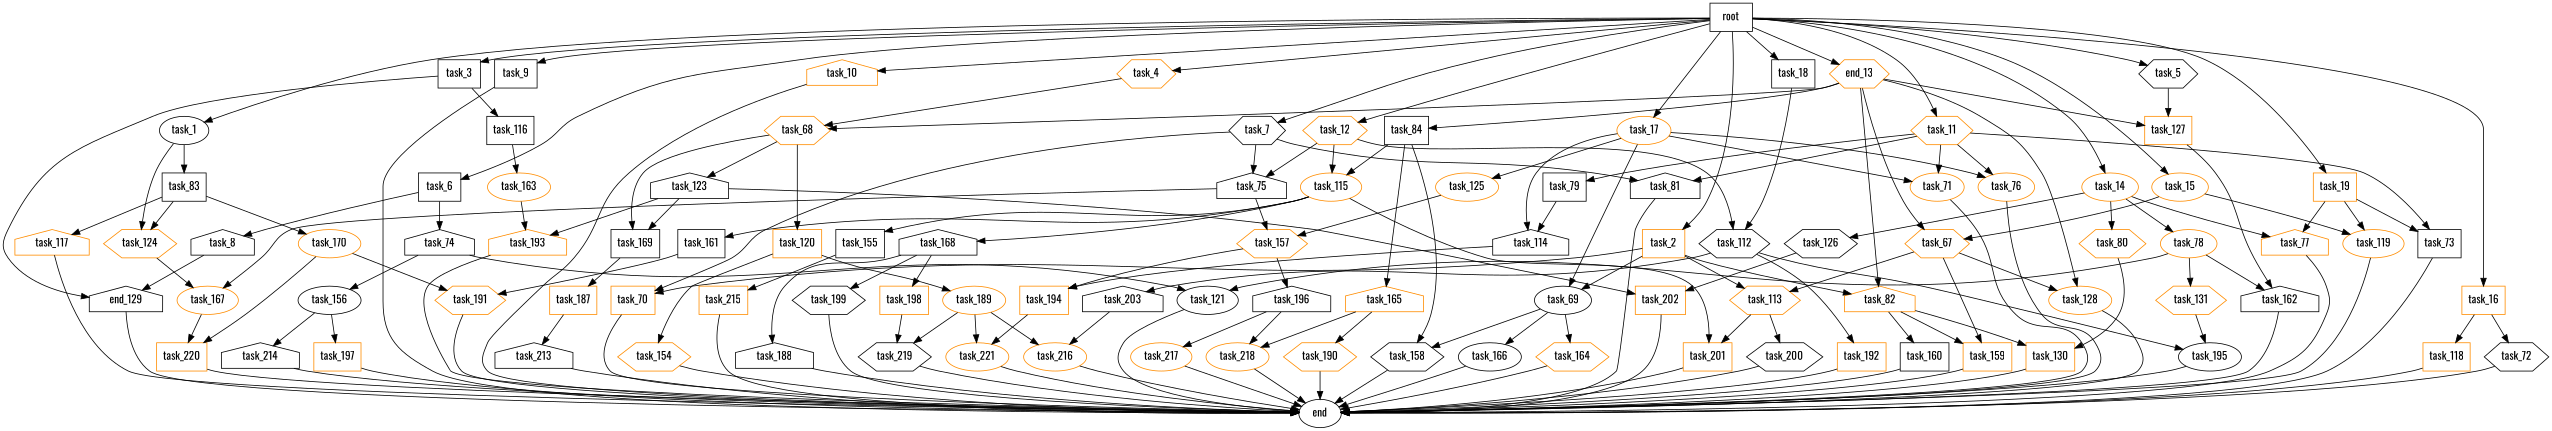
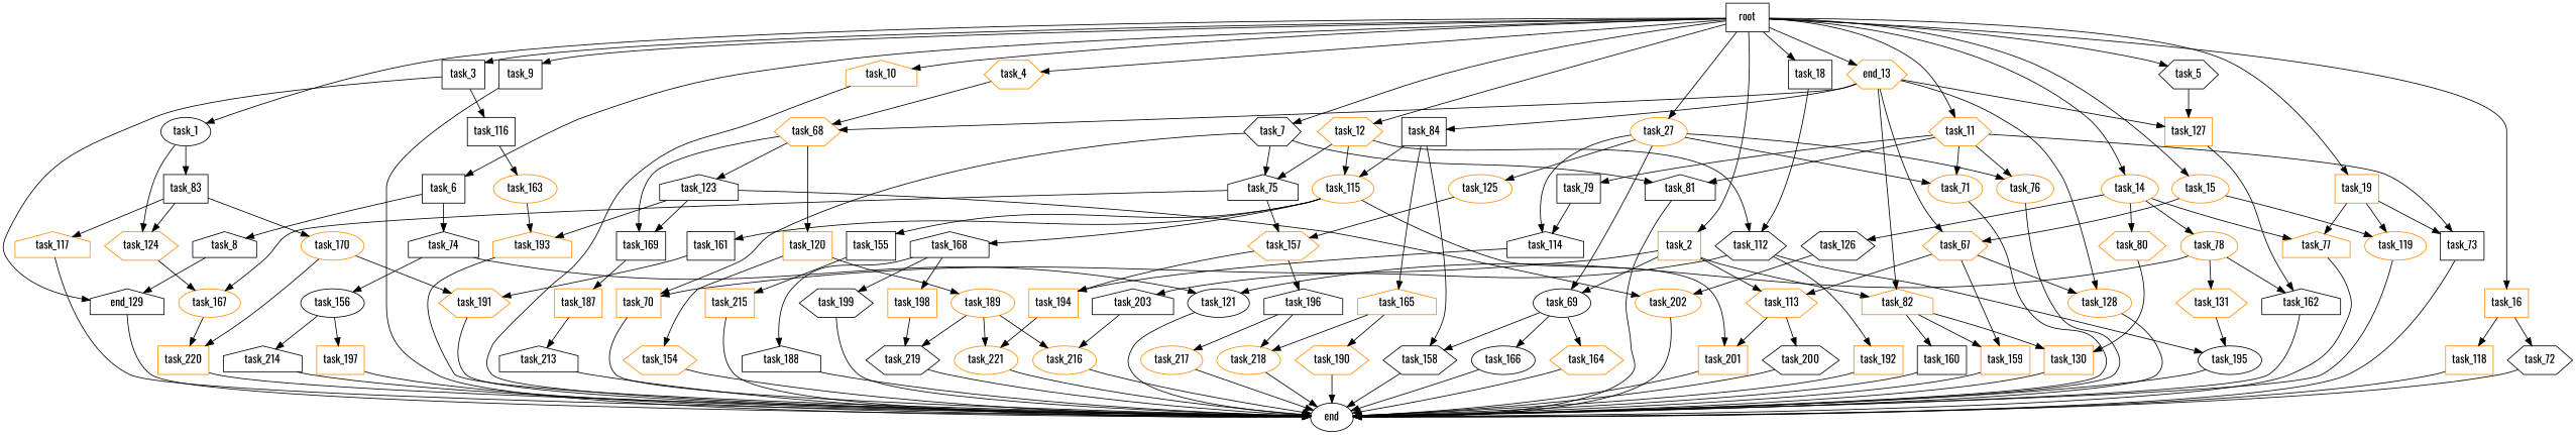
  digraph {
    fontname=Oswald
    node [color=darkorange fontname=Oswald shape=box]
    edge [fontname=Oswald]
    root [color=black]
    task_1 [color=black shape=ellipse]
    task_2
    task_3 [color=black]
    task_4 [shape=hexagon]
    task_5 [color=black shape=hexagon]
    task_6 [color=black]
    task_7 [color=black shape=hexagon]
    task_9 [color=black]
    task_10 [shape=house]
    task_11 [shape=hexagon]
    task_12 [shape=hexagon]
    n13 [label=end_13 shape=hexagon]
    task_14 [shape=ellipse]
    task_15 [shape=ellipse]
    task_16
-   task_17 [shape=ellipse]
+   task_17 [shape=ellipse label=task_27]
    task_18 [color=black]
    task_19
    task_83 [color=black]
    task_124 [shape=hexagon]
    task_69 [color=black shape=ellipse]
    task_70
    task_82 [shape=house]
    task_113 [shape=hexagon]
    task_116 [color=black]
    n27 [color=black label=end_129 shape=house]
    task_68 [shape=hexagon]
    task_127
    task_8 [color=black shape=house]
    task_74 [color=black shape=house]
    task_75 [color=black shape=house]
    task_81 [color=black shape=house]
    end [color=black shape=ellipse]
    task_71 [shape=ellipse]
    task_73 [color=black]
    task_76 [shape=ellipse]
    task_79 [color=black]
    task_112 [color=black shape=hexagon]
    task_115 [shape=ellipse]
    task_67 [shape=hexagon]
    task_84 [color=black]
    task_128 [shape=ellipse]
    task_77 [shape=house]
    task_78 [shape=ellipse]
    task_80 [shape=hexagon]
    task_126 [color=black shape=hexagon]
    task_119 [shape=ellipse]
    task_72 [color=black shape=hexagon]
    task_118
    task_114 [color=black shape=house]
    task_125 [shape=ellipse]
    task_117 [shape=house]
    task_170 [shape=ellipse]
    task_167 [shape=ellipse]
    task_158 [color=black shape=hexagon]
    task_164 [shape=hexagon]
    task_166 [color=black shape=ellipse]
    task_159
    task_130
    task_160 [color=black]
    task_200 [color=black shape=hexagon]
    task_201
    task_163 [shape=ellipse]
    task_120
    task_123 [color=black shape=house]
    task_169 [color=black]
    task_162 [color=black shape=house]
    task_121 [color=black shape=ellipse]
    task_156 [color=black shape=ellipse]
    task_157 [shape=hexagon]
    task_192
    task_195 [color=black shape=ellipse]
    task_203 [color=black shape=house]
    task_155 [color=black]
    task_161 [color=black]
    task_168 [color=black shape=house]
    task_165 [shape=house]
    task_131 [shape=hexagon]
-   task_202
+   task_202 [shape=ellipse]
    task_194
    task_154 [shape=hexagon]
    task_189 [shape=ellipse]
    task_193 [shape=house]
    task_187
    task_197
    task_214 [color=black shape=house]
    task_196 [color=black shape=house]
    task_220
    task_191 [shape=hexagon]
    task_190 [shape=hexagon]
    task_218 [shape=ellipse]
    task_216 [shape=ellipse]
    task_221 [shape=ellipse]
    task_215
    task_188 [color=black shape=house]
    task_198
    task_199 [color=black shape=hexagon]
    task_219 [color=black shape=hexagon]
    task_217 [shape=ellipse]
    task_213 [color=black shape=house]
    root -> task_1
    root -> task_2
    root -> task_3
    root -> task_4
    root -> task_5
    root -> task_6
    root -> task_7
    root -> task_9
    root -> task_10
    root -> task_11
    root -> task_12
    root -> n13
    root -> task_14
    root -> task_15
    root -> task_16
    root -> task_17
    root -> task_18
    root -> task_19
    task_1 -> task_83
    task_1 -> task_124
    task_2 -> task_69
    task_2 -> task_70
    task_2 -> task_82
    task_2 -> task_113
    task_3 -> task_116
    task_3 -> n27
    task_4 -> task_68
    task_5 -> task_127
    task_6 -> task_8
    task_6 -> task_74
    task_7 -> task_70
    task_7 -> task_75
    task_7 -> task_81
    task_9 -> end
    task_10 -> end
    task_11 -> task_81
    task_11 -> task_71
    task_11 -> task_73
    task_11 -> task_76
    task_11 -> task_79
    task_12 -> task_75
    task_12 -> task_112
    task_12 -> task_115
    n13 -> task_82
    n13 -> task_68
    n13 -> task_127
    n13 -> task_67
    n13 -> task_84
    n13 -> task_128
    task_14 -> task_77
    task_14 -> task_78
    task_14 -> task_80
    task_14 -> task_126
    task_15 -> task_67
    task_15 -> task_119
    task_16 -> task_72
    task_16 -> task_118
    task_17 -> task_69
    task_17 -> task_71
    task_17 -> task_76
    task_17 -> task_114
    task_17 -> task_125
    task_18 -> task_112
    task_19 -> task_73
    task_19 -> task_77
    task_19 -> task_119
    task_83 -> task_124
    task_83 -> task_117
    task_83 -> task_170
    task_124 -> task_167
    task_69 -> task_158
    task_69 -> task_164
    task_69 -> task_166
    task_70 -> end
    task_82 -> task_159
    task_82 -> task_130
    task_82 -> task_160
    task_113 -> task_200
    task_113 -> task_201
    task_116 -> task_163
    n27 -> end
    task_68 -> task_120
    task_68 -> task_123
    task_68 -> task_169
    task_127 -> task_162
    task_8 -> n27
    task_74 -> task_121
    task_74 -> task_156
    task_75 -> task_167
    task_75 -> task_157
    task_81 -> end
    task_71 -> end
    task_73 -> end
    task_76 -> end
    task_79 -> task_114
    task_112 -> task_192
    task_112 -> task_195
    task_112 -> task_203
    task_115 -> task_201
    task_115 -> task_155
    task_115 -> task_161
    task_115 -> task_168
    task_67 -> task_113
    task_67 -> task_128
    task_67 -> task_159
    task_84 -> task_115
    task_84 -> task_158
    task_84 -> task_165
    task_128 -> end
    task_77 -> end
    task_78 -> task_162
    task_78 -> task_121
    task_78 -> task_131
    task_80 -> task_130
    task_126 -> task_202
    task_119 -> end
    task_72 -> end
    task_118 -> end
    task_114 -> task_194
    task_125 -> task_157
    task_117 -> end
    task_170 -> task_220
    task_170 -> task_191
    task_167 -> task_220
    task_158 -> end
    task_164 -> end
    task_166 -> end
    task_159 -> end
    task_130 -> end
    task_160 -> end
    task_200 -> end
    task_201 -> end
    task_163 -> task_193
    task_120 -> task_154
    task_120 -> task_189
    task_123 -> task_169
    task_123 -> task_202
    task_123 -> task_193
    task_169 -> task_187
    task_162 -> end
    task_121 -> end
    task_156 -> task_197
    task_156 -> task_214
    task_157 -> task_194
    task_157 -> task_196
    task_192 -> end
    task_195 -> end
    task_203 -> task_216
    task_155 -> task_215
    task_161 -> task_191
    task_168 -> task_188
    task_168 -> task_198
    task_168 -> task_199
    task_165 -> task_190
    task_165 -> task_218
    task_131 -> task_195
    task_202 -> end
    task_194 -> task_221
    task_154 -> end
    task_189 -> task_216
    task_189 -> task_221
    task_189 -> task_219
    task_193 -> end
    task_187 -> task_213
    task_197 -> end
    task_214 -> end
    task_196 -> task_218
    task_196 -> task_217
    task_220 -> end
    task_191 -> end
    task_190 -> end
    task_218 -> end
    task_216 -> end
    task_221 -> end
    task_215 -> end
    task_188 -> end
    task_198 -> task_219
    task_199 -> end
    task_219 -> end
    task_217 -> end
    task_213 -> end
  }
